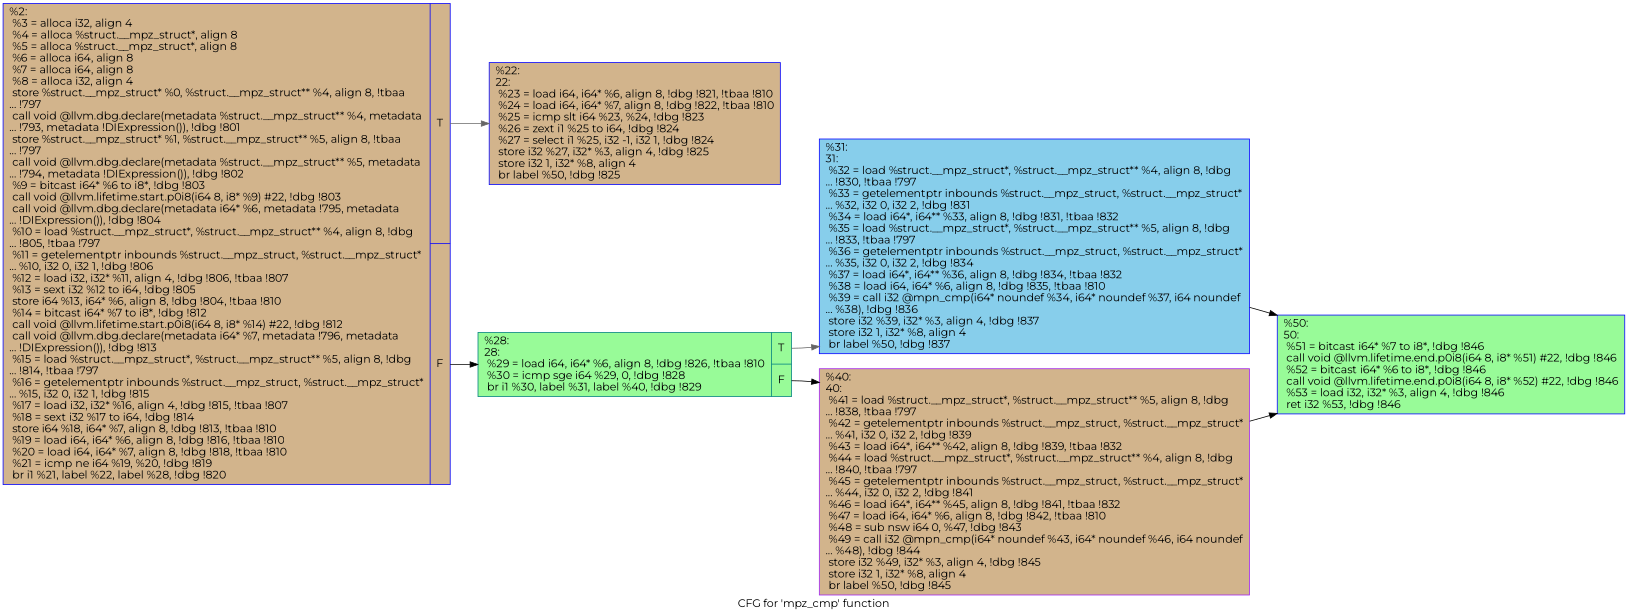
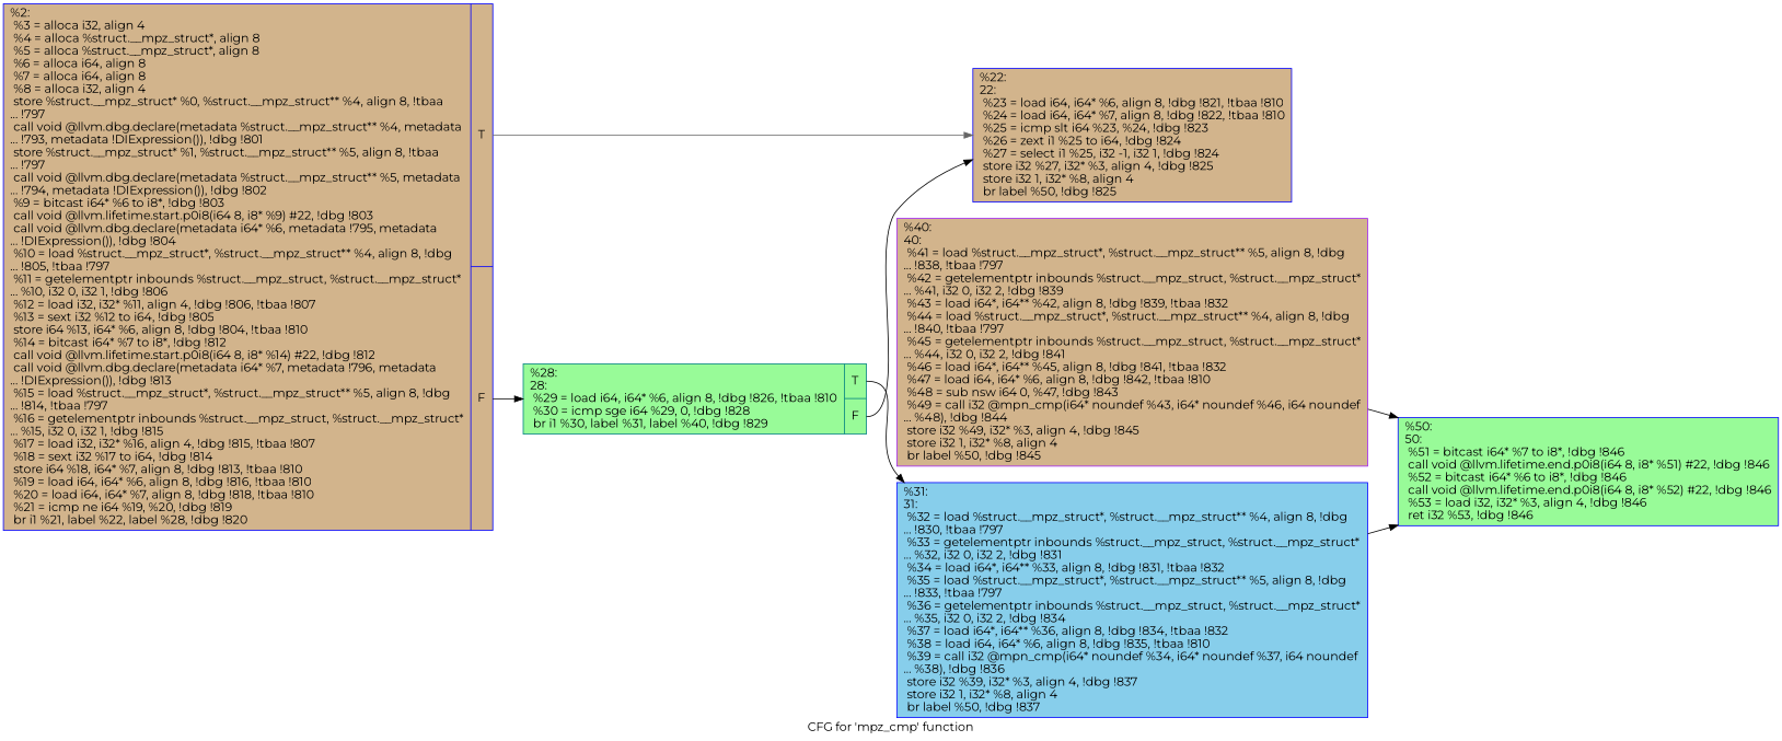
  digraph {
    fontname=Montserrat
    label="CFG for 'mpz_cmp' function"
    rankdir=LR
    node [color=blue fillcolor=tan fontname=Montserrat shape=record style=filled]
    edge [color=black fontname=Montserrat]
    n1 [label="{%2:\l  %3 = alloca i32, align 4\l  %4 = alloca %struct.__mpz_struct*, align 8\l  %5 = alloca %struct.__mpz_struct*, align 8\l  %6 = alloca i64, align 8\l  %7 = alloca i64, align 8\l  %8 = alloca i32, align 4\l  store %struct.__mpz_struct* %0, %struct.__mpz_struct** %4, align 8, !tbaa\l... !797\l  call void @llvm.dbg.declare(metadata %struct.__mpz_struct** %4, metadata\l... !793, metadata !DIExpression()), !dbg !801\l  store %struct.__mpz_struct* %1, %struct.__mpz_struct** %5, align 8, !tbaa\l... !797\l  call void @llvm.dbg.declare(metadata %struct.__mpz_struct** %5, metadata\l... !794, metadata !DIExpression()), !dbg !802\l  %9 = bitcast i64* %6 to i8*, !dbg !803\l  call void @llvm.lifetime.start.p0i8(i64 8, i8* %9) #22, !dbg !803\l  call void @llvm.dbg.declare(metadata i64* %6, metadata !795, metadata\l... !DIExpression()), !dbg !804\l  %10 = load %struct.__mpz_struct*, %struct.__mpz_struct** %4, align 8, !dbg\l... !805, !tbaa !797\l  %11 = getelementptr inbounds %struct.__mpz_struct, %struct.__mpz_struct*\l... %10, i32 0, i32 1, !dbg !806\l  %12 = load i32, i32* %11, align 4, !dbg !806, !tbaa !807\l  %13 = sext i32 %12 to i64, !dbg !805\l  store i64 %13, i64* %6, align 8, !dbg !804, !tbaa !810\l  %14 = bitcast i64* %7 to i8*, !dbg !812\l  call void @llvm.lifetime.start.p0i8(i64 8, i8* %14) #22, !dbg !812\l  call void @llvm.dbg.declare(metadata i64* %7, metadata !796, metadata\l... !DIExpression()), !dbg !813\l  %15 = load %struct.__mpz_struct*, %struct.__mpz_struct** %5, align 8, !dbg\l... !814, !tbaa !797\l  %16 = getelementptr inbounds %struct.__mpz_struct, %struct.__mpz_struct*\l... %15, i32 0, i32 1, !dbg !815\l  %17 = load i32, i32* %16, align 4, !dbg !815, !tbaa !807\l  %18 = sext i32 %17 to i64, !dbg !814\l  store i64 %18, i64* %7, align 8, !dbg !813, !tbaa !810\l  %19 = load i64, i64* %6, align 8, !dbg !816, !tbaa !810\l  %20 = load i64, i64* %7, align 8, !dbg !818, !tbaa !810\l  %21 = icmp ne i64 %19, %20, !dbg !819\l  br i1 %21, label %22, label %28, !dbg !820\l|{<s0>T|<s1>F}}"]
    n2 [label="{%22:\l22:                                               \l  %23 = load i64, i64* %6, align 8, !dbg !821, !tbaa !810\l  %24 = load i64, i64* %7, align 8, !dbg !822, !tbaa !810\l  %25 = icmp slt i64 %23, %24, !dbg !823\l  %26 = zext i1 %25 to i64, !dbg !824\l  %27 = select i1 %25, i32 -1, i32 1, !dbg !824\l  store i32 %27, i32* %3, align 4, !dbg !825\l  store i32 1, i32* %8, align 4\l  br label %50, !dbg !825\l}"]
    n3 [color=teal fillcolor=palegreen label="{%28:\l28:                                               \l  %29 = load i64, i64* %6, align 8, !dbg !826, !tbaa !810\l  %30 = icmp sge i64 %29, 0, !dbg !828\l  br i1 %30, label %31, label %40, !dbg !829\l|{<s0>T|<s1>F}}"]
    n4 [fillcolor=skyblue label="{%31:\l31:                                               \l  %32 = load %struct.__mpz_struct*, %struct.__mpz_struct** %4, align 8, !dbg\l... !830, !tbaa !797\l  %33 = getelementptr inbounds %struct.__mpz_struct, %struct.__mpz_struct*\l... %32, i32 0, i32 2, !dbg !831\l  %34 = load i64*, i64** %33, align 8, !dbg !831, !tbaa !832\l  %35 = load %struct.__mpz_struct*, %struct.__mpz_struct** %5, align 8, !dbg\l... !833, !tbaa !797\l  %36 = getelementptr inbounds %struct.__mpz_struct, %struct.__mpz_struct*\l... %35, i32 0, i32 2, !dbg !834\l  %37 = load i64*, i64** %36, align 8, !dbg !834, !tbaa !832\l  %38 = load i64, i64* %6, align 8, !dbg !835, !tbaa !810\l  %39 = call i32 @mpn_cmp(i64* noundef %34, i64* noundef %37, i64 noundef\l... %38), !dbg !836\l  store i32 %39, i32* %3, align 4, !dbg !837\l  store i32 1, i32* %8, align 4\l  br label %50, !dbg !837\l}"]
    n5 [color=purple label="{%40:\l40:                                               \l  %41 = load %struct.__mpz_struct*, %struct.__mpz_struct** %5, align 8, !dbg\l... !838, !tbaa !797\l  %42 = getelementptr inbounds %struct.__mpz_struct, %struct.__mpz_struct*\l... %41, i32 0, i32 2, !dbg !839\l  %43 = load i64*, i64** %42, align 8, !dbg !839, !tbaa !832\l  %44 = load %struct.__mpz_struct*, %struct.__mpz_struct** %4, align 8, !dbg\l... !840, !tbaa !797\l  %45 = getelementptr inbounds %struct.__mpz_struct, %struct.__mpz_struct*\l... %44, i32 0, i32 2, !dbg !841\l  %46 = load i64*, i64** %45, align 8, !dbg !841, !tbaa !832\l  %47 = load i64, i64* %6, align 8, !dbg !842, !tbaa !810\l  %48 = sub nsw i64 0, %47, !dbg !843\l  %49 = call i32 @mpn_cmp(i64* noundef %43, i64* noundef %46, i64 noundef\l... %48), !dbg !844\l  store i32 %49, i32* %3, align 4, !dbg !845\l  store i32 1, i32* %8, align 4\l  br label %50, !dbg !845\l}"]
    n6 [fillcolor=palegreen label="{%50:\l50:                                               \l  %51 = bitcast i64* %7 to i8*, !dbg !846\l  call void @llvm.lifetime.end.p0i8(i64 8, i8* %51) #22, !dbg !846\l  %52 = bitcast i64* %6 to i8*, !dbg !846\l  call void @llvm.lifetime.end.p0i8(i64 8, i8* %52) #22, !dbg !846\l  %53 = load i32, i32* %3, align 4, !dbg !846\l  ret i32 %53, !dbg !846\l}"]
    n1 -> n2 [color=gray40 tailport=s0]
    n1 -> n3 [tailport=s1]
-   n3 -> n4 [color=gray40 tailport=s0]
-   n3 -> n5 [tailport=s1]
+   n3 -> n4 [tailport=s0]
+   n3 -> n2 [tailport=s1]
    n4 -> n6
    n5 -> n6
  }
